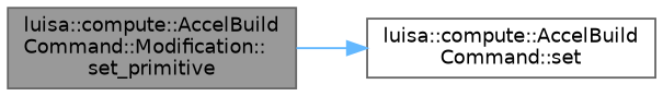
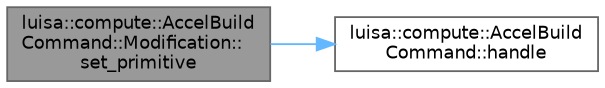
  digraph {
    rankdir=LR
    node [fontname=Helvetica fontsize=10 shape=box style=filled]
    n1 [color=gray40 fillcolor=grey60 fontcolor=black height=0.2 label="luisa::compute::AccelBuild\lCommand::Modification::\lset_primitive" width=0.4]
-   n2 [color=grey40 fillcolor=white height=0.2 label="luisa::compute::AccelBuild\lCommand::set" width=0.4]
+   n2 [color=grey40 fillcolor=white height=0.2 label="luisa::compute::AccelBuild\lCommand::handle" width=0.4]
    n1 -> n2 [color=steelblue1 fontname=Helvetica fontsize=10 labelfontname=Helvetica labelfontsize=10 style=solid]
  }
